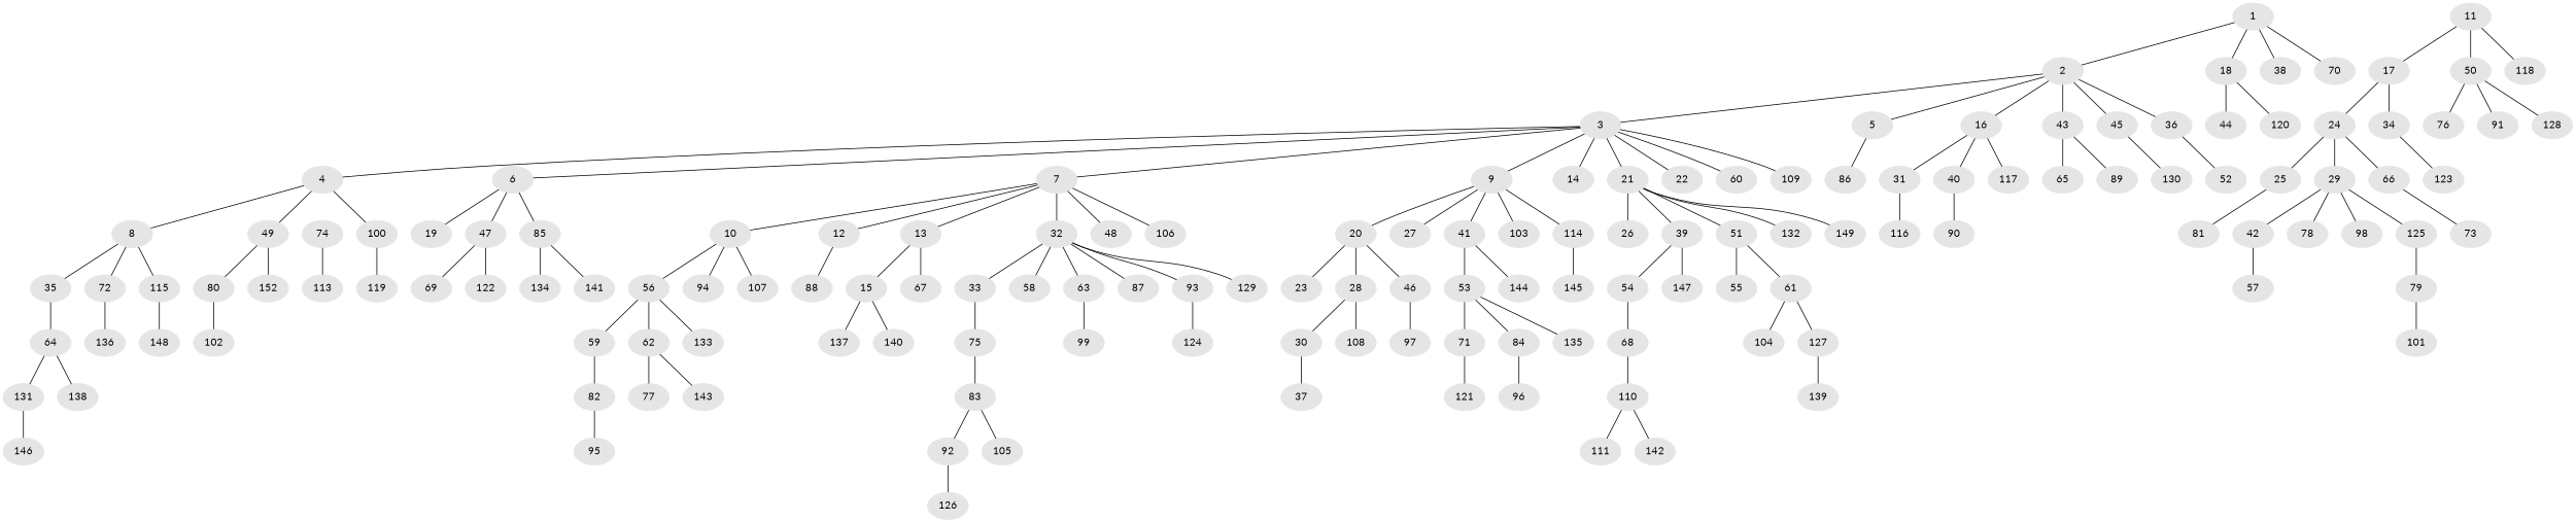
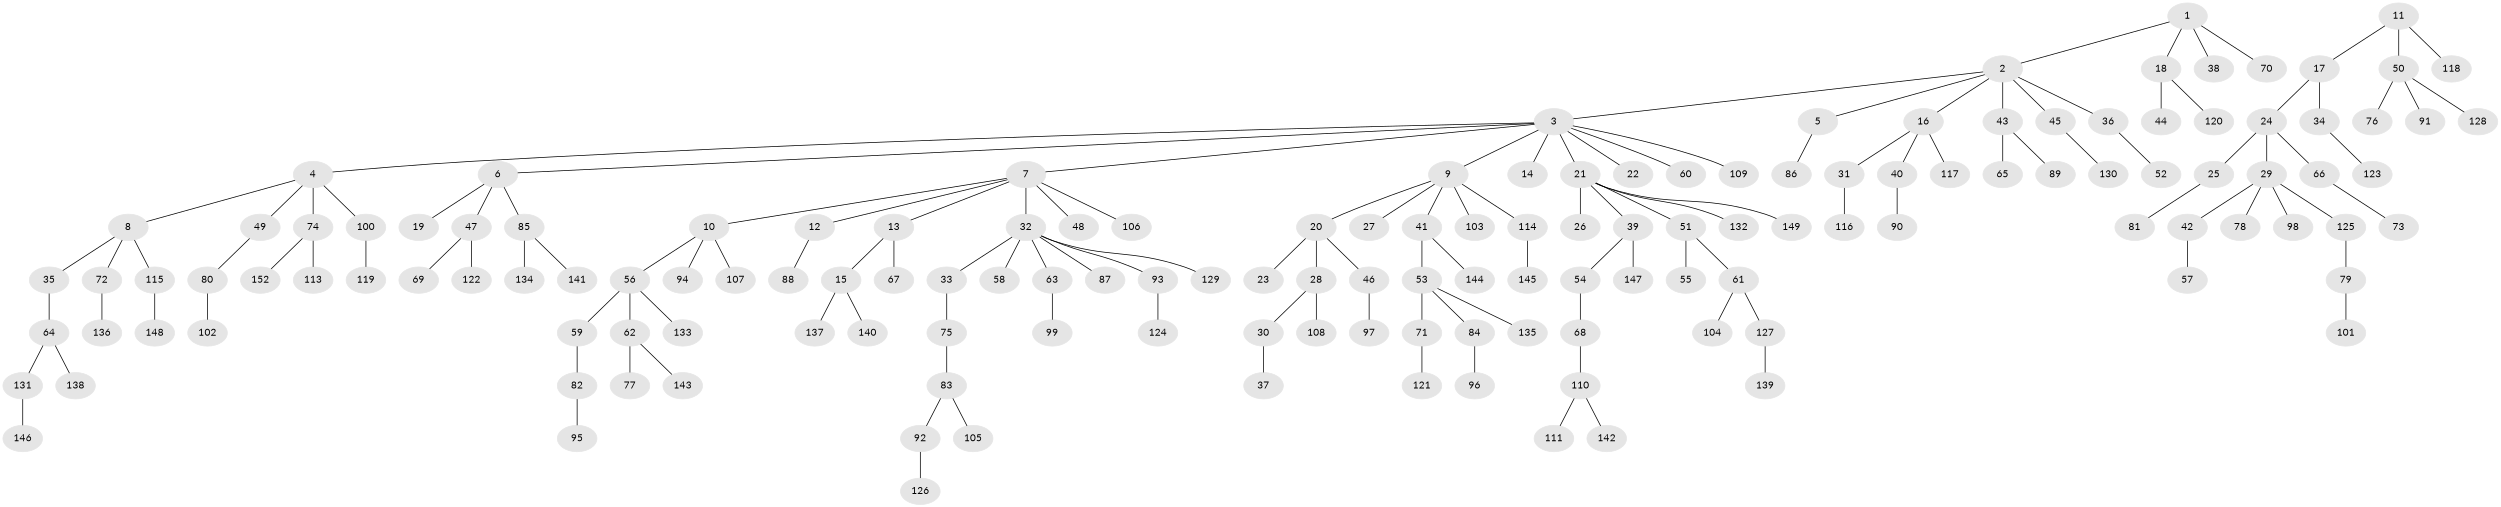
  graph {
    fontname=Lato
    node [color=gray90 fontname=Lato style=filled]
    edge [fontname=Lato]
    1
    2
    18
    38
    70
    3
    5
    16
    43
    45
    36
    44
    120
    4
    6
    7
    9
    14
    21
    22
    60
    109
    86
    31
    40
    117
    65
    89
    130
    8
    49
    74
    100
    19
    47
    85
    10
    12
    13
    32
    48
    106
    20
    27
    41
    103
    114
    26
    39
    51
    132
    149
    35
    72
    115
    80
    n57 [label=152]
    113
    119
    69
    122
    134
    141
    56
    94
    107
    88
    15
    67
    33
    58
    63
    87
    93
    129
    64
    136
    148
    23
    28
    46
    53
    144
    145
    11
    17
    50
    118
    59
    62
    133
    24
    34
    76
    91
    128
    137
    140
    116
    52
    90
    25
    29
    66
    123
    30
    108
    97
    54
    147
    55
    61
    81
    42
    78
    98
    125
    73
    37
    57
    79
    75
    99
    124
    83
    131
    138
    68
    71
    84
    135
    102
    104
    127
    121
    96
    110
    82
    77
    143
    95
    139
    146
    111
    142
    101
    92
    105
    126
    1 -- 2
    1 -- 18
    1 -- 38
    1 -- 70
    2 -- 3
    2 -- 5
    2 -- 16
    2 -- 43
    2 -- 45
    2 -- 36
    18 -- 44
    18 -- 120
    3 -- 4
    3 -- 6
    3 -- 7
    3 -- 9
    3 -- 14
    3 -- 21
    3 -- 22
    3 -- 60
    3 -- 109
    5 -- 86
    16 -- 31
    16 -- 40
    16 -- 117
    43 -- 65
    43 -- 89
    45 -- 130
    36 -- 52
    4 -- 8
    4 -- 49
+   4 -- 74
    4 -- 100
    6 -- 19
    6 -- 47
    6 -- 85
    7 -- 10
    7 -- 12
    7 -- 13
    7 -- 32
    7 -- 48
    7 -- 106
    9 -- 20
    9 -- 27
    9 -- 41
    9 -- 103
    9 -- 114
    21 -- 26
    21 -- 39
    21 -- 51
    21 -- 132
    21 -- 149
    31 -- 116
    40 -- 90
    8 -- 35
    8 -- 72
    8 -- 115
    49 -- 80
-   49 -- n57
+   74 -- n57
    74 -- 113
    100 -- 119
    47 -- 69
    47 -- 122
    85 -- 134
    85 -- 141
    10 -- 56
    10 -- 94
    10 -- 107
    12 -- 88
    13 -- 15
    13 -- 67
    32 -- 33
    32 -- 58
    32 -- 63
    32 -- 87
    32 -- 93
    32 -- 129
    20 -- 23
    20 -- 28
    20 -- 46
    41 -- 53
    41 -- 144
    114 -- 145
    39 -- 54
    39 -- 147
    51 -- 55
    51 -- 61
    35 -- 64
    72 -- 136
    115 -- 148
    80 -- 102
    56 -- 59
    56 -- 62
    56 -- 133
    15 -- 137
    15 -- 140
    33 -- 75
    63 -- 99
    93 -- 124
    64 -- 131
    64 -- 138
    28 -- 30
    28 -- 108
    46 -- 97
    53 -- 71
    53 -- 84
    53 -- 135
    11 -- 17
    11 -- 50
    11 -- 118
    17 -- 24
    17 -- 34
    50 -- 76
    50 -- 91
    50 -- 128
    59 -- 82
    62 -- 77
    62 -- 143
    24 -- 25
    24 -- 29
    24 -- 66
    34 -- 123
    25 -- 81
    29 -- 42
    29 -- 78
    29 -- 98
    29 -- 125
    66 -- 73
    30 -- 37
    54 -- 68
    61 -- 104
    61 -- 127
    42 -- 57
    125 -- 79
    79 -- 101
    75 -- 83
    83 -- 92
    83 -- 105
    131 -- 146
    68 -- 110
    71 -- 121
    84 -- 96
    127 -- 139
    110 -- 111
    110 -- 142
    82 -- 95
    92 -- 126
  }
